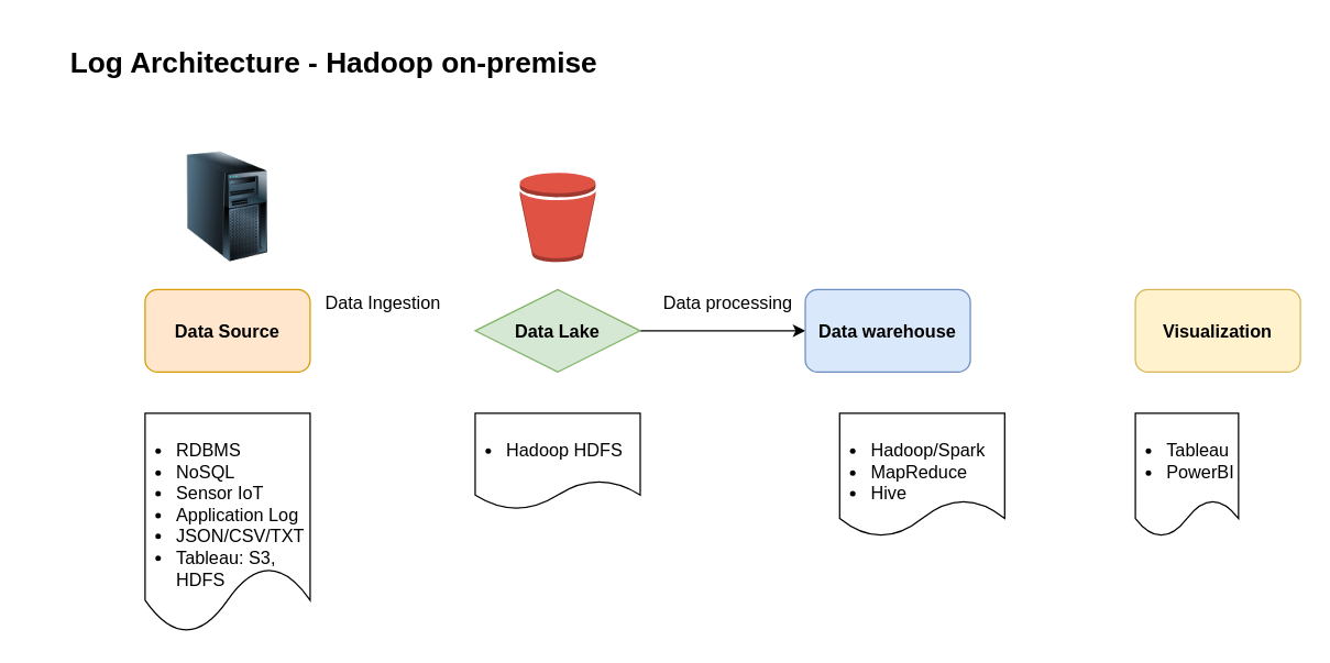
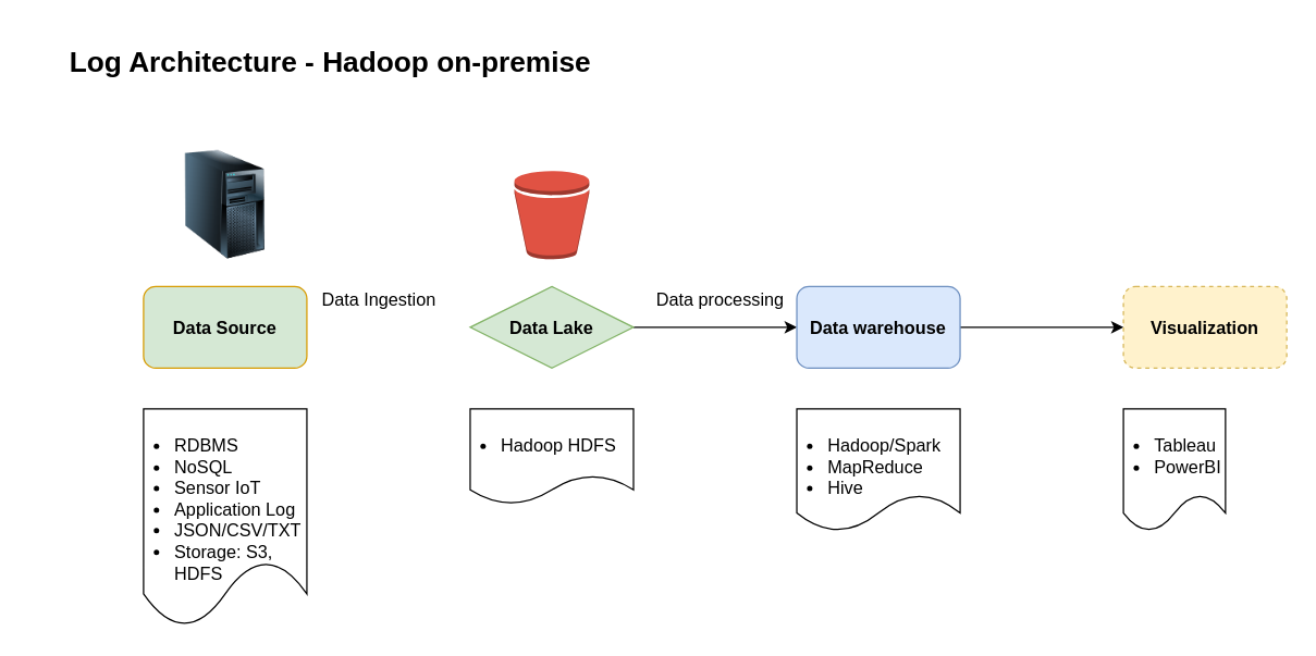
  <mxCell id="0" />
  <mxCell id="1" parent="0" />
- <mxCell id="2" value="Data Source" style="rounded=1;whiteSpace=wrap;html=1;fillColor=#ffe6cc;strokeColor=#d79b00;fontStyle=1;fontSize=13;" vertex="1" parent="1"><mxGeometry x="105" y="210" width="120" height="60" as="geometry" /></mxCell>
+ <mxCell id="2" value="Data Source" style="rounded=1;whiteSpace=wrap;html=1;fillColor=#d5e8d4;strokeColor=#d79b00;fontStyle=1;fontSize=13;" vertex="1" parent="1"><mxGeometry x="105" y="210" width="120" height="60" as="geometry" /></mxCell>
  <mxCell id="3" style="edgeStyle=orthogonalEdgeStyle;rounded=0;orthogonalLoop=1;jettySize=auto;html=1;entryX=0;entryY=0.5;entryDx=0;entryDy=0;" edge="1" parent="1" source="4" target="6"><mxGeometry relative="1" as="geometry" /></mxCell>
  <mxCell id="4" value="Data Lake" style="rhombus;whiteSpace=wrap;html=1;fillColor=#d5e8d4;strokeColor=#82b366;fontStyle=1;fontSize=13;" vertex="1" parent="1"><mxGeometry x="345" y="210" width="120" height="60" as="geometry" /></mxCell>
+ <mxCell id="5" style="edgeStyle=orthogonalEdgeStyle;rounded=0;orthogonalLoop=1;jettySize=auto;html=1;entryX=0;entryY=0.5;entryDx=0;entryDy=0;" edge="1" parent="1" source="6" target="7"><mxGeometry relative="1" as="geometry" /></mxCell>
  <mxCell id="6" value="Data warehouse" style="rounded=1;whiteSpace=wrap;html=1;fillColor=#dae8fc;strokeColor=#6c8ebf;fontStyle=1;fontSize=13;" vertex="1" parent="1"><mxGeometry x="585" y="210" width="120" height="60" as="geometry" /></mxCell>
- <mxCell id="7" value="Visualization" style="rounded=1;whiteSpace=wrap;html=1;fillColor=#fff2cc;strokeColor=#d6b656;fontStyle=1;fontSize=13;" vertex="1" parent="1"><mxGeometry x="825" y="210" width="120" height="60" as="geometry" /></mxCell>
- <mxCell id="8" value="&lt;ul&gt;&lt;li&gt;RDBMS&lt;/li&gt;&lt;li&gt;NoSQL&lt;/li&gt;&lt;li&gt;Sensor IoT&lt;/li&gt;&lt;li&gt;Application Log&amp;nbsp;&lt;/li&gt;&lt;li&gt;JSON/CSV/TXT&lt;/li&gt;&lt;li&gt;Tableau: S3, HDFS&lt;/li&gt;&lt;/ul&gt;" style="shape=document;whiteSpace=wrap;html=1;boundedLbl=1;fontSize=13;align=left;spacingLeft=-19;verticalAlign=top;" vertex="1" parent="1"><mxGeometry x="105" y="300" width="120" height="160" as="geometry" /></mxCell>
+ <mxCell id="7" value="Visualization" style="rounded=1;whiteSpace=wrap;html=1;fillColor=#fff2cc;strokeColor=#d6b656;fontStyle=1;fontSize=13;dashed=1;" vertex="1" parent="1"><mxGeometry x="825" y="210" width="120" height="60" as="geometry" /></mxCell>
+ <mxCell id="8" value="&lt;ul&gt;&lt;li&gt;RDBMS&lt;/li&gt;&lt;li&gt;NoSQL&lt;/li&gt;&lt;li&gt;Sensor IoT&lt;/li&gt;&lt;li&gt;Application Log&amp;nbsp;&lt;/li&gt;&lt;li&gt;JSON/CSV/TXT&lt;/li&gt;&lt;li&gt;Storage: S3, HDFS&lt;/li&gt;&lt;/ul&gt;" style="shape=document;whiteSpace=wrap;html=1;boundedLbl=1;fontSize=13;align=left;spacingLeft=-19;verticalAlign=top;" vertex="1" parent="1"><mxGeometry x="105" y="300" width="120" height="160" as="geometry" /></mxCell>
  <mxCell id="9" value="&lt;ul&gt;&lt;li&gt;Hadoop HDFS&lt;/li&gt;&lt;/ul&gt;" style="shape=document;whiteSpace=wrap;html=1;boundedLbl=1;fontSize=13;align=left;spacingLeft=-19;verticalAlign=top;" vertex="1" parent="1"><mxGeometry x="345" y="300" width="120" height="70" as="geometry" /></mxCell>
- <mxCell id="10" value="&lt;ul&gt;&lt;li&gt;Hadoop/Spark&lt;/li&gt;&lt;li&gt;MapReduce&lt;/li&gt;&lt;li&gt;Hive&lt;/li&gt;&lt;/ul&gt;" style="shape=document;whiteSpace=wrap;html=1;boundedLbl=1;fontSize=13;align=left;spacingLeft=-19;verticalAlign=top;" vertex="1" parent="1"><mxGeometry x="610" y="300" width="120" height="90" as="geometry" /></mxCell>
+ <mxCell id="10" value="&lt;ul&gt;&lt;li&gt;Hadoop/Spark&lt;/li&gt;&lt;li&gt;MapReduce&lt;/li&gt;&lt;li&gt;Hive&lt;/li&gt;&lt;/ul&gt;" style="shape=document;whiteSpace=wrap;html=1;boundedLbl=1;fontSize=13;align=left;spacingLeft=-19;verticalAlign=top;" vertex="1" parent="1"><mxGeometry x="585" y="300" width="120" height="90" as="geometry" /></mxCell>
  <mxCell id="11" value="Data Ingestion&amp;nbsp;" style="text;html=1;strokeColor=none;fillColor=none;align=center;verticalAlign=middle;whiteSpace=wrap;rounded=0;fontSize=13;" vertex="1" parent="1"><mxGeometry x="235" y="210" width="90" height="20" as="geometry" /></mxCell>
  <mxCell id="12" value="Data processing" style="text;html=1;strokeColor=none;fillColor=none;align=center;verticalAlign=middle;whiteSpace=wrap;rounded=0;fontSize=13;" vertex="1" parent="1"><mxGeometry x="474" y="210" width="110" height="20" as="geometry" /></mxCell>
  <mxCell id="13" value="&lt;ul&gt;&lt;li&gt;Tableau&lt;/li&gt;&lt;li&gt;PowerBI&lt;/li&gt;&lt;/ul&gt;" style="shape=document;whiteSpace=wrap;html=1;boundedLbl=1;fontSize=13;align=left;spacingLeft=-19;verticalAlign=top;" vertex="1" parent="1"><mxGeometry x="825" y="300" width="75" height="90" as="geometry" /></mxCell>
  <mxCell id="14" value="" style="image;html=1;image=img/lib/clip_art/computers/Server_Tower_128x128.png;fontSize=13;fillColor=#66FF66;align=left;verticalAlign=top;" vertex="1" parent="1"><mxGeometry x="125" y="110" width="80" height="80" as="geometry" /></mxCell>
  <mxCell id="15" value="" style="outlineConnect=0;dashed=0;verticalLabelPosition=bottom;verticalAlign=top;align=center;html=1;shape=mxgraph.aws3.bucket;fillColor=#E05243;gradientColor=none;fontSize=13;" vertex="1" parent="1"><mxGeometry x="377.5" y="125" width="55" height="65" as="geometry" /></mxCell>
  <mxCell id="16" value="" style="shape=image;html=1;verticalAlign=top;verticalLabelPosition=bottom;labelBackgroundColor=#ffffff;imageAspect=0;aspect=fixed;image=https://cdn0.iconfinder.com/data/icons/containers/128/fork2.png;fontSize=13;fillColor=#66FF66;" vertex="1" parent="1"><mxGeometry x="250" y="149" width="60" height="60" as="geometry" /></mxCell>
  <mxCell id="17" value="" style="shape=image;html=1;verticalAlign=top;verticalLabelPosition=bottom;labelBackgroundColor=#ffffff;imageAspect=0;aspect=fixed;image=https://cdn1.iconfinder.com/data/icons/2-building-line-filled/614/Warehouse-128.png;fontSize=13;fillColor=#66FF66;" vertex="1" parent="1"><mxGeometry x="583" y="82" width="128" height="128" as="geometry" /></mxCell>
  <mxCell id="18" value="" style="shape=image;html=1;verticalAlign=top;verticalLabelPosition=bottom;labelBackgroundColor=#ffffff;imageAspect=0;aspect=fixed;image=https://cdn0.iconfinder.com/data/icons/containers/128/fork2.png;fontSize=13;fillColor=#66FF66;" vertex="1" parent="1"><mxGeometry x="490" y="141" width="60" height="60" as="geometry" /></mxCell>
  <mxCell id="19" value="" style="shape=image;html=1;verticalAlign=top;verticalLabelPosition=bottom;labelBackgroundColor=#ffffff;imageAspect=0;aspect=fixed;image=https://cdn1.iconfinder.com/data/icons/icons-for-a-site-1/64/advantage_diagram-128.png;fontSize=13;fillColor=#66FF66;" vertex="1" parent="1"><mxGeometry x="828" y="82" width="117" height="117" as="geometry" /></mxCell>
  <mxCell id="20" value="Log Architecture - Hadoop on-premise" style="text;html=1;strokeColor=none;fillColor=none;align=center;verticalAlign=middle;whiteSpace=wrap;rounded=0;fontSize=21;fontStyle=1" vertex="1" parent="1"><mxGeometry x="20" y="20" width="445" height="50" as="geometry" /></mxCell>
